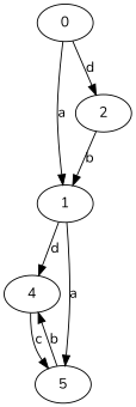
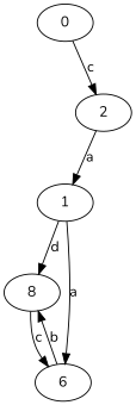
  strict digraph {
    fontname=Nunito
    node [fontname=Nunito]
    edge [fontname=Nunito]
    1
-   4
-   5
+   4 [label=8]
+   5 [label=6]
    0
    n5 [label=2]
    1 -> 4 [label=d]
    1 -> 5 [label=a]
    4 -> 5 [label=c]
    5 -> 4 [label=b]
-   0 -> 1 [label=a]
-   0 -> n5 [label=d]
-   n5 -> 1 [label=b]
+   0 -> n5 [label=c]
+   n5 -> 1 [label=a]
  }
